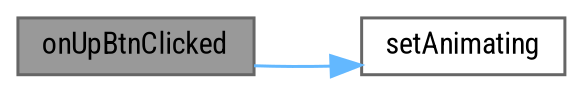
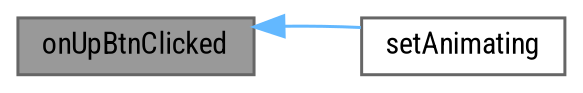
  digraph {
    rankdir=LR
    fontname="Roboto Condensed"
    node [fontname="Roboto Condensed" fontsize=10 shape=box style=filled]
    n1 [color=gray40 fillcolor=grey60 fontcolor=black height=0.2 label=onUpBtnClicked width=0.4]
    n2 [color=grey40 fillcolor=white height=0.2 label=setAnimating width=0.4]
-   n1 -> n2 [color=steelblue1 fontname="Roboto Condensed" fontsize=10 labelfontname=Helvetica labelfontsize=10 style=solid]
+   n2 -> n1 [color=steelblue1 fontname="Roboto Condensed" fontsize=10 labelfontname=Helvetica labelfontsize=10 style=solid]
  }
